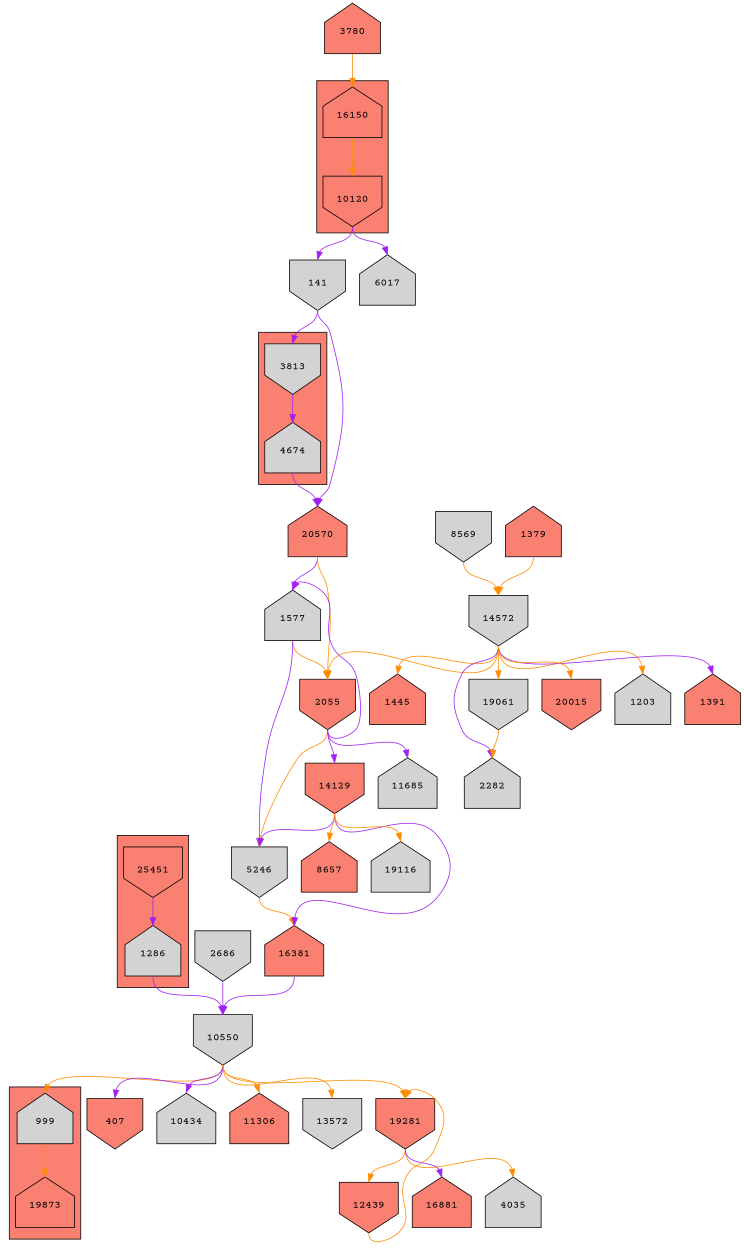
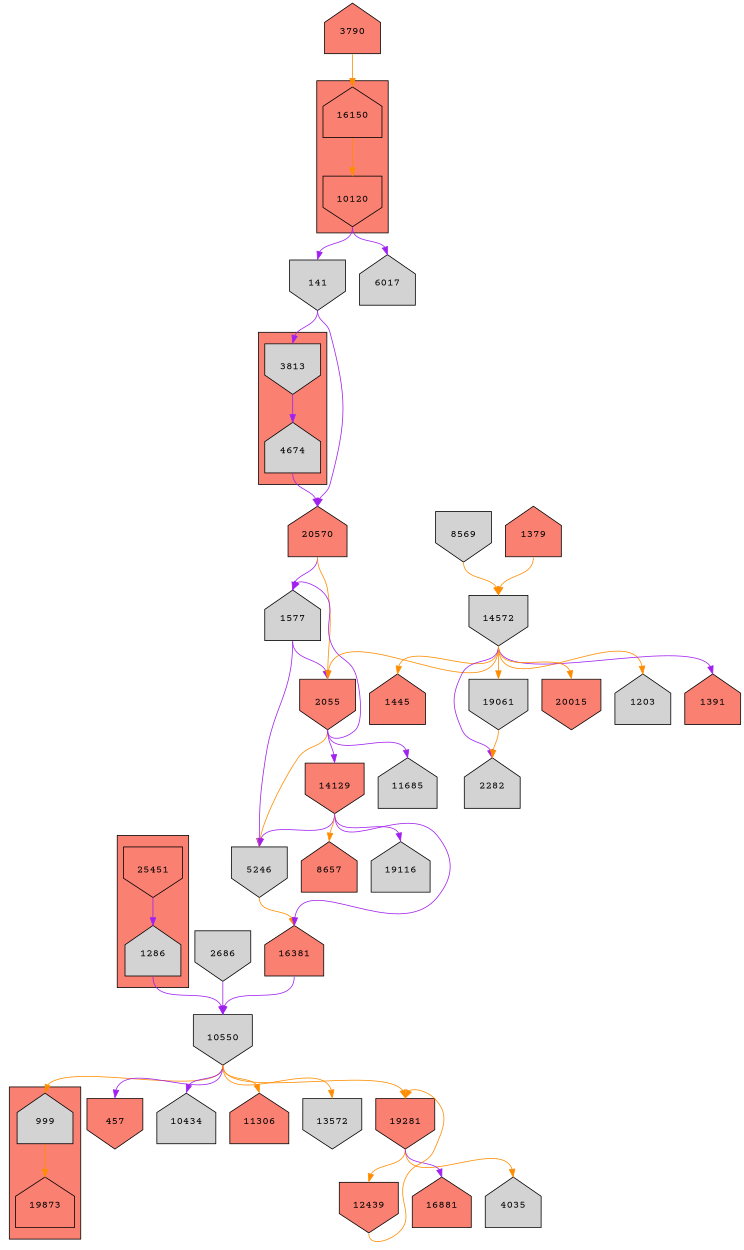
  digraph {
    fontname="Courier Prime"
    node [fillcolor=lightgrey fontname="Courier Prime" shape=house style=filled]
    edge [color=purple fontname="Courier Prime" headport=n tailport=s]
    n1 [fillcolor=salmon height=1 label=25451 shape=invhouse width=1]
    1286 [height=1 width=1]
    999 [height=1 width=1]
    19873 [fillcolor=salmon height=1 width=1]
    3813 [height=1 shape=invhouse width=1]
    4674 [height=1 width=1]
    16150 [fillcolor=salmon height=1 width=1]
    10120 [fillcolor=salmon height=1 shape=invhouse width=1]
    10550 [height=1 shape=invhouse width=1]
    20570 [fillcolor=salmon height=1 width=1]
    141 [height=1 shape=invhouse width=1]
    6017 [height=1 width=1]
-   407 [fillcolor=salmon height=1 shape=invhouse width=1]
+   407 [fillcolor=salmon height=1 shape=invhouse width=1 label=457]
    10434 [height=1 width=1]
    11306 [fillcolor=salmon height=1 width=1]
    13572 [height=1 shape=invhouse width=1]
    19281 [fillcolor=salmon height=1 shape=invhouse width=1]
    1577 [height=1 width=1]
    n19 [fillcolor=salmon height=1 label=2055 shape=invhouse width=1]
    4035 [height=1 width=1]
    12439 [fillcolor=salmon height=1 shape=invhouse width=1]
    16881 [fillcolor=salmon height=1 width=1]
    2686 [height=1 shape=invhouse width=1]
    16381 [fillcolor=salmon height=1 width=1]
    5246 [height=1 shape=invhouse width=1]
    11685 [height=1 width=1]
    14129 [fillcolor=salmon height=1 shape=invhouse width=1]
    8657 [fillcolor=salmon height=1 width=1]
    19116 [height=1 width=1]
    14572 [height=1 shape=invhouse width=1]
    1203 [height=1 width=1]
    1391 [fillcolor=salmon height=1 width=1]
    1445 [fillcolor=salmon height=1 width=1]
    2282 [height=1 width=1]
    19061 [height=1 shape=invhouse width=1]
    20015 [fillcolor=salmon height=1 shape=invhouse width=1]
    1379 [fillcolor=salmon height=1 width=1]
    8569 [height=1 shape=invhouse width=1]
-   3780 [fillcolor=salmon height=1 width=1]
+   3780 [fillcolor=salmon height=1 width=1 label=3790]
    subgraph cluster_1 {
      fillcolor=salmon
      style=filled
      n1
      1286
    }
    subgraph cluster_2 {
      fillcolor=salmon
      style=filled
      999
      19873
    }
    subgraph cluster_3 {
      fillcolor=salmon
      style=filled
      3813
      4674
    }
    subgraph cluster_4 {
      fillcolor=salmon
      style=filled
      16150
      10120
    }
    n1 -> 1286
    1286 -> 10550
    999 -> 19873 [color=darkorange]
    3813 -> 4674
    4674 -> 20570
    16150 -> 10120 [color=darkorange]
    10120 -> 141
    10120 -> 6017
    10550 -> 999 [color=darkorange]
    10550 -> 407
    10550 -> 10434
    10550 -> 11306 [color=darkorange]
    10550 -> 13572 [color=darkorange]
    10550 -> 19281 [color=darkorange]
    20570 -> 1577
    20570 -> n19 [color=darkorange]
    141 -> 3813
    141 -> 20570
    19281 -> 4035 [color=darkorange]
    19281 -> 12439 [color=darkorange]
    19281 -> 16881
-   1577 -> n19 [color=darkorange]
+   1577 -> n19
    1577 -> 5246
    n19 -> 1577
    n19 -> 5246 [color=darkorange]
    n19 -> 11685
    n19 -> 14129
    12439 -> 19281 [color=darkorange]
    2686 -> 10550
    16381 -> 10550
    5246 -> 16381 [color=darkorange]
    14129 -> 16381
    14129 -> 5246
    14129 -> 8657 [color=darkorange]
-   14129 -> 19116 [color=darkorange]
+   14129 -> 19116
    14572 -> n19 [color=darkorange]
    14572 -> 1203 [color=darkorange]
    14572 -> 1391
    14572 -> 1445 [color=darkorange]
    14572 -> 2282
    14572 -> 19061 [color=darkorange]
    14572 -> 20015 [color=darkorange]
    19061 -> 2282 [color=darkorange]
    1379 -> 14572 [color=darkorange]
    8569 -> 14572 [color=darkorange]
    3780 -> 16150 [color=darkorange]
  }
